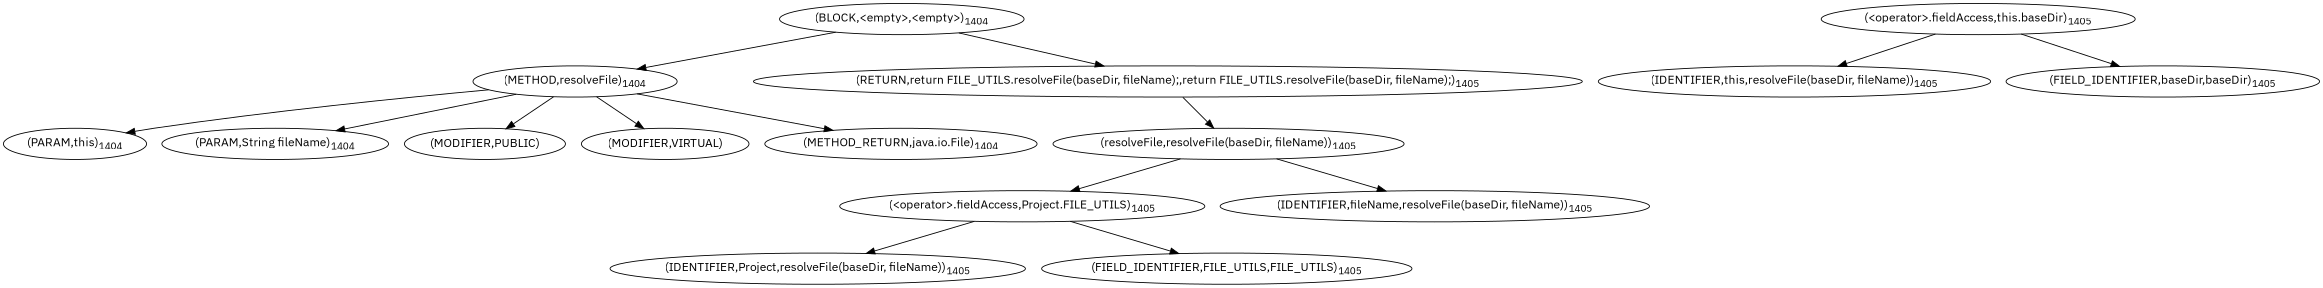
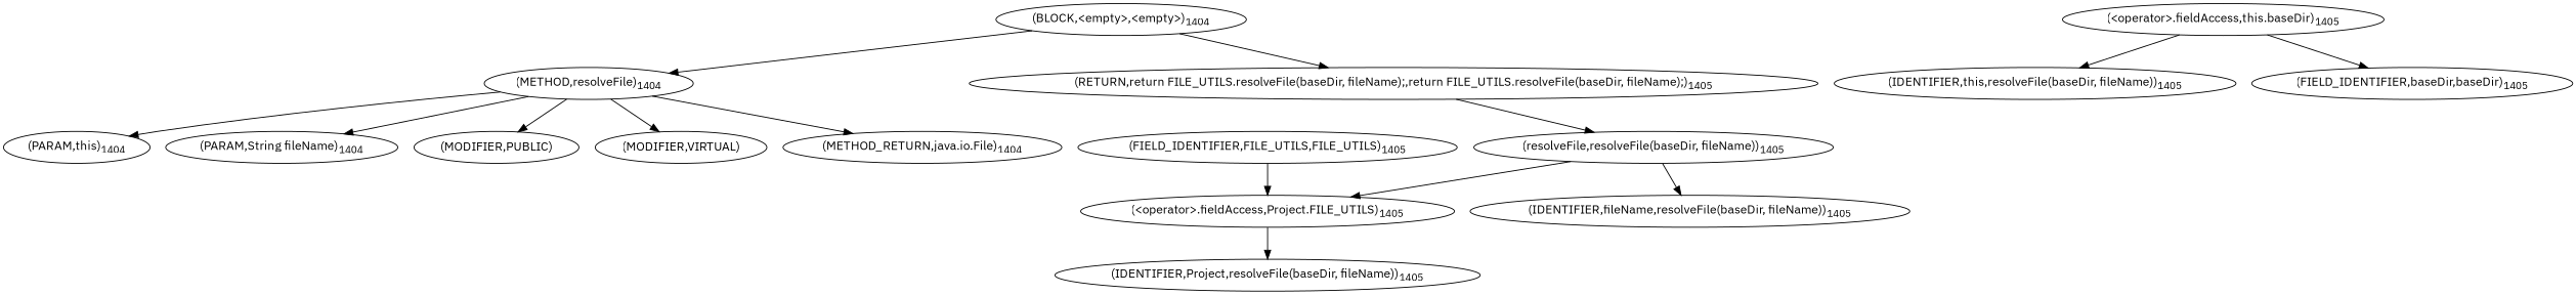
  digraph {
    fontname="IBM Plex Sans"
    node [fontname="IBM Plex Sans"]
    edge [fontname="IBM Plex Sans"]
    n1 [label=<(METHOD,resolveFile)<SUB>1404</SUB>>]
    n2 [label=<(PARAM,this)<SUB>1404</SUB>>]
    n3 [label=<(PARAM,String fileName)<SUB>1404</SUB>>]
    n4 [label=<(MODIFIER,PUBLIC)>]
    n5 [label=<(MODIFIER,VIRTUAL)>]
    n6 [label=<(METHOD_RETURN,java.io.File)<SUB>1404</SUB>>]
    n7 [label=<(BLOCK,&lt;empty&gt;,&lt;empty&gt;)<SUB>1404</SUB>>]
    n8 [label=<(RETURN,return FILE_UTILS.resolveFile(baseDir, fileName);,return FILE_UTILS.resolveFile(baseDir, fileName);)<SUB>1405</SUB>>]
    n9 [label=<(resolveFile,resolveFile(baseDir, fileName))<SUB>1405</SUB>>]
    n10 [label=<(&lt;operator&gt;.fieldAccess,Project.FILE_UTILS)<SUB>1405</SUB>>]
    n11 [label=<(IDENTIFIER,fileName,resolveFile(baseDir, fileName))<SUB>1405</SUB>>]
    n12 [label=<(IDENTIFIER,Project,resolveFile(baseDir, fileName))<SUB>1405</SUB>>]
    n13 [label=<(FIELD_IDENTIFIER,FILE_UTILS,FILE_UTILS)<SUB>1405</SUB>>]
    n14 [label=<(&lt;operator&gt;.fieldAccess,this.baseDir)<SUB>1405</SUB>>]
    n15 [label=<(IDENTIFIER,this,resolveFile(baseDir, fileName))<SUB>1405</SUB>>]
    n16 [label=<(FIELD_IDENTIFIER,baseDir,baseDir)<SUB>1405</SUB>>]
    n1 -> n2
    n1 -> n3
    n1 -> n4
    n1 -> n5
    n1 -> n6
    n7 -> n1
    n7 -> n8
    n8 -> n9
    n9 -> n10
    n9 -> n11
    n10 -> n12
-   n10 -> n13
+   n13 -> n10
    n14 -> n15
    n14 -> n16
  }
